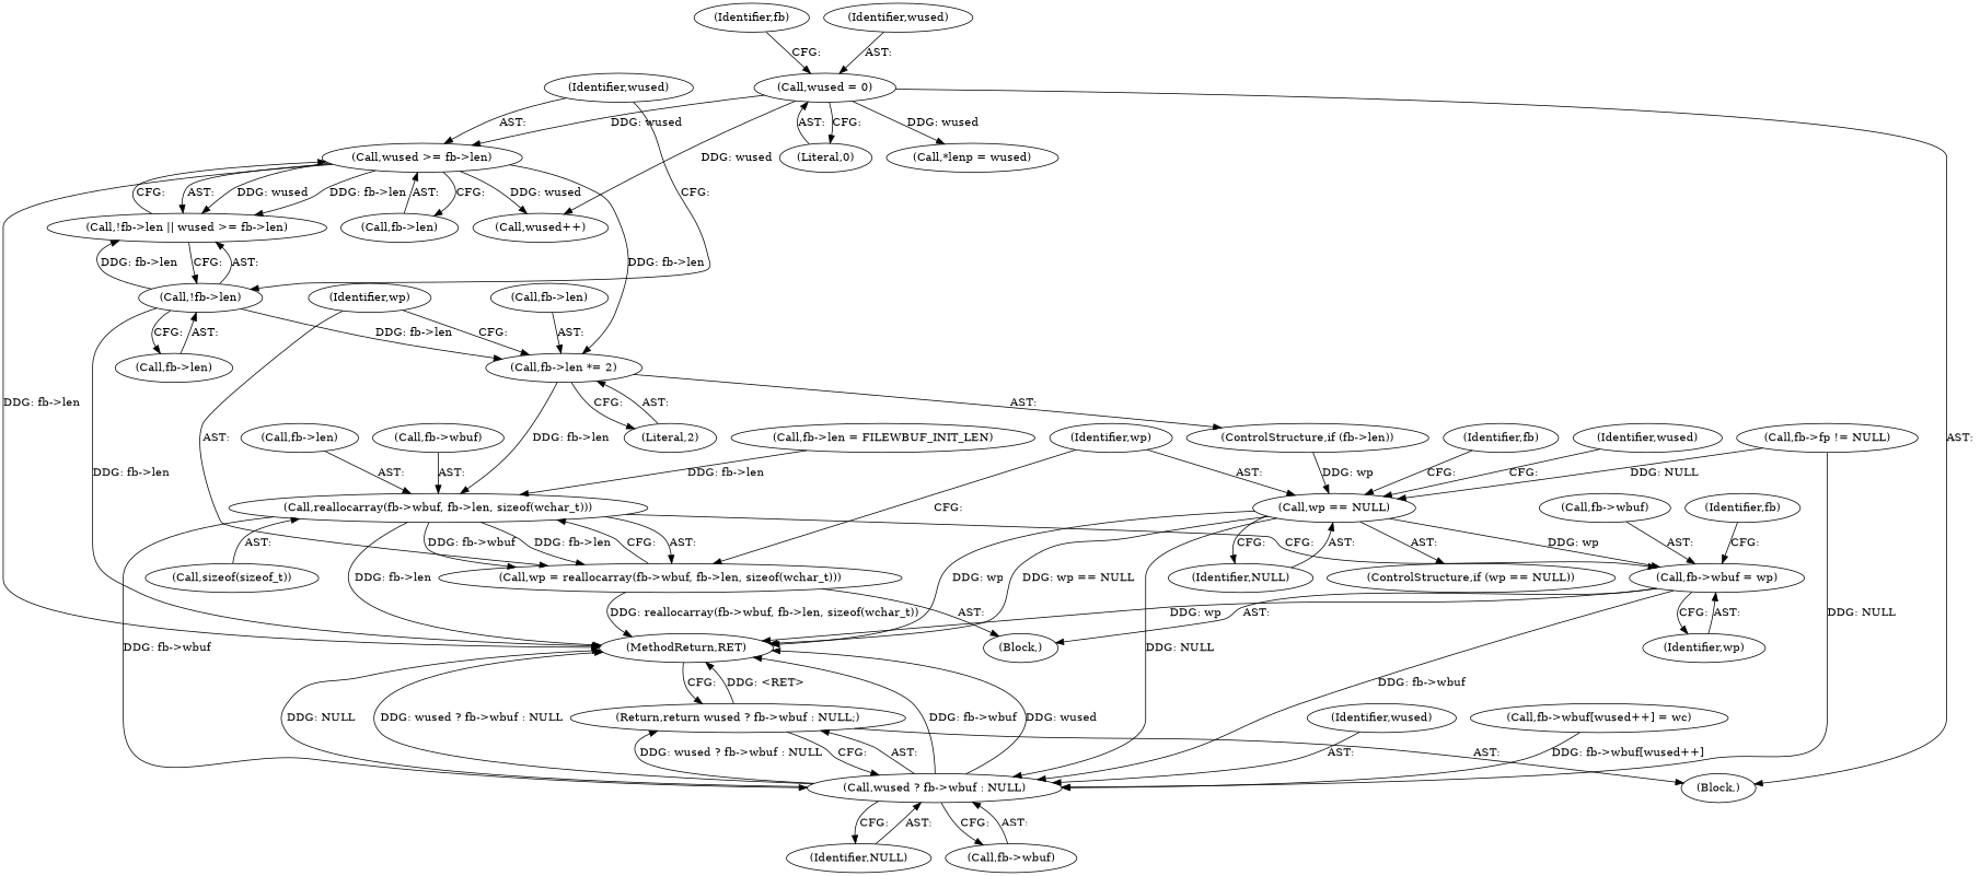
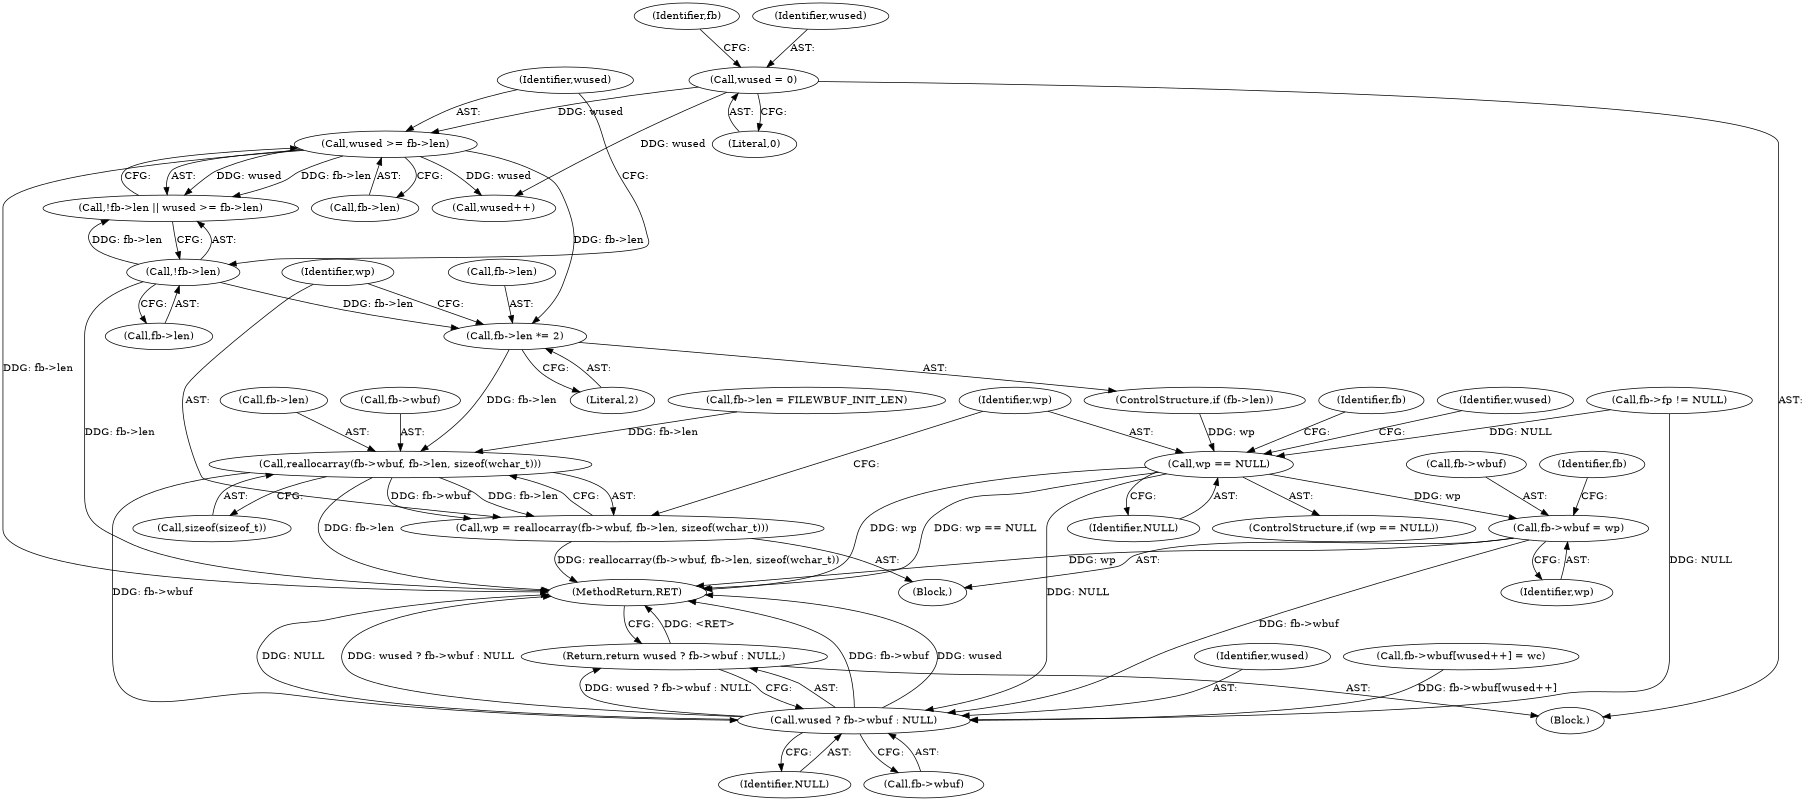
  digraph {
    n1 [label="(Call,fb->len *= 2)"]
    n2 [label="(Call,reallocarray(fb->wbuf, fb->len, sizeof(wchar_t)))"]
    n3 [label="(Literal,2)"]
    n4 [label="(ControlStructure,if (fb->len))"]
    n5 [label="(MethodReturn,RET)"]
    n6 [label="(Call,wp = reallocarray(fb->wbuf, fb->len, sizeof(wchar_t)))"]
    n7 [label="(Call,wused ? fb->wbuf : NULL)"]
    n8 [label="(Call,sizeof(sizeof_t))"]
    n9 [label="(Call,wp == NULL)"]
    n10 [label="(Call,!fb->len)"]
    n11 [label="(Call,!fb->len || wused >= fb->len)"]
    n12 [label="(Call,fb->len)"]
    n13 [label="(Call,wused >= fb->len)"]
    n14 [label="(Call,wused++)"]
    n15 [label="(Call,fb->len)"]
    n16 [label="(Return,return wused ? fb->wbuf : NULL;)"]
    n17 [label="(Call,wused = 0)"]
    n18 [label="(Literal,0)"]
-   n19 [label="(Call,*lenp = wused)"]
    n20 [label="(Block,)"]
    n21 [label="(Block,)"]
    n22 [label="(Identifier,NULL)"]
    n23 [label="(Call,fb->wbuf)"]
    n24 [label="(Call,fb->wbuf = wp)"]
    n25 [label="(Identifier,NULL)"]
    n26 [label="(ControlStructure,if (wp == NULL))"]
    n27 [label="(Identifier,wp)"]
    n28 [label="(Identifier,fb)"]
    n29 [label="(Identifier,wused)"]
    n30 [label="(Call,fb->fp != NULL)"]
    n31 [label="(Call,fb->len = FILEWBUF_INIT_LEN)"]
    n32 [label="(Identifier,fb)"]
    n33 [label="(Identifier,wp)"]
    n34 [label="(Call,fb->wbuf)"]
    n35 [label="(Identifier,wp)"]
    n36 [label="(Identifier,fb)"]
    n37 [label="(Identifier,wused)"]
    n38 [label="(Call,fb->len)"]
    n39 [label="(Call,fb->len)"]
    n40 [label="(Call,fb->wbuf)"]
    n41 [label="(Identifier,wused)"]
    n42 [label="(Identifier,wused)"]
    n43 [label="(Call,fb->wbuf[wused++] = wc)"]
    n1 -> n2 [label="DDG: fb->len"]
    n1 -> n3 [label="CFG: "]
    n1 -> n4 [label="AST: "]
    n2 -> n5 [label="DDG: fb->len"]
    n2 -> n6 [label="AST: "]
    n2 -> n6 [label="DDG: fb->wbuf"]
    n2 -> n6 [label="DDG: fb->len"]
    n2 -> n7 [label="DDG: fb->wbuf"]
-   n2 -> n24 [label="CFG: "]
+   n2 -> n8 [label="CFG: "]
    n3 -> n1 [label="AST: "]
    n4 -> n9 [label="DDG: wp"]
    n5 -> n16 [label="CFG: "]
    n6 -> n2 [label="CFG: "]
    n6 -> n5 [label="DDG: reallocarray(fb->wbuf, fb->len, sizeof(wchar_t))"]
    n6 -> n21 [label="AST: "]
    n7 -> n5 [label="DDG: NULL"]
    n7 -> n5 [label="DDG: wused ? fb->wbuf : NULL"]
    n7 -> n5 [label="DDG: fb->wbuf"]
    n7 -> n5 [label="DDG: wused"]
    n7 -> n16 [label="AST: "]
    n7 -> n16 [label="DDG: wused ? fb->wbuf : NULL"]
    n7 -> n22 [label="CFG: "]
    n7 -> n23 [label="CFG: "]
    n8 -> n2 [label="AST: "]
    n9 -> n5 [label="DDG: wp == NULL"]
    n9 -> n5 [label="DDG: wp"]
    n9 -> n7 [label="DDG: NULL"]
    n9 -> n24 [label="DDG: wp"]
    n9 -> n25 [label="CFG: "]
    n9 -> n26 [label="AST: "]
    n10 -> n1 [label="DDG: fb->len"]
    n10 -> n5 [label="DDG: fb->len"]
    n10 -> n11 [label="AST: "]
    n10 -> n11 [label="DDG: fb->len"]
    n10 -> n12 [label="CFG: "]
    n11 -> n10 [label="CFG: "]
    n11 -> n13 [label="CFG: "]
    n12 -> n10 [label="AST: "]
    n13 -> n1 [label="DDG: fb->len"]
    n13 -> n5 [label="DDG: fb->len"]
    n13 -> n11 [label="AST: "]
    n13 -> n11 [label="DDG: wused"]
    n13 -> n11 [label="DDG: fb->len"]
    n13 -> n14 [label="DDG: wused"]
    n13 -> n15 [label="CFG: "]
    n15 -> n13 [label="AST: "]
    n16 -> n5 [label="DDG: <RET>"]
    n16 -> n7 [label="CFG: "]
    n16 -> n20 [label="AST: "]
    n17 -> n13 [label="DDG: wused"]
    n17 -> n14 [label="DDG: wused"]
    n17 -> n18 [label="CFG: "]
-   n17 -> n19 [label="DDG: wused"]
    n17 -> n20 [label="AST: "]
    n18 -> n17 [label="AST: "]
    n22 -> n7 [label="AST: "]
    n23 -> n7 [label="AST: "]
    n24 -> n5 [label="DDG: wp"]
    n24 -> n7 [label="DDG: fb->wbuf"]
    n24 -> n21 [label="AST: "]
    n24 -> n27 [label="CFG: "]
    n25 -> n9 [label="AST: "]
    n27 -> n24 [label="AST: "]
    n28 -> n9 [label="CFG: "]
    n29 -> n10 [label="CFG: "]
    n29 -> n13 [label="AST: "]
    n30 -> n7 [label="DDG: NULL"]
    n30 -> n9 [label="DDG: NULL"]
    n31 -> n2 [label="DDG: fb->len"]
    n32 -> n24 [label="CFG: "]
    n33 -> n6 [label="CFG: "]
    n33 -> n9 [label="AST: "]
    n34 -> n24 [label="AST: "]
    n35 -> n1 [label="CFG: "]
    n35 -> n6 [label="AST: "]
    n36 -> n17 [label="CFG: "]
    n37 -> n17 [label="AST: "]
    n38 -> n2 [label="AST: "]
    n39 -> n1 [label="AST: "]
    n40 -> n2 [label="AST: "]
    n41 -> n7 [label="AST: "]
    n42 -> n9 [label="CFG: "]
    n43 -> n7 [label="DDG: fb->wbuf[wused++]"]
  }
